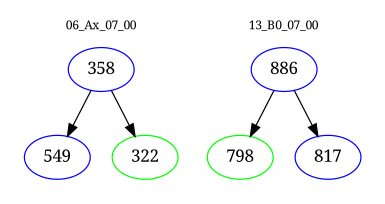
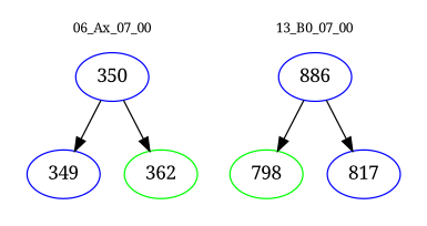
  digraph {
    fontname="Noto Serif"
    node [color=blue fontname="Noto Serif"]
    edge [color=black fontname="Noto Serif"]
-   n1 [label=358]
-   n2 [label=549]
-   n3 [color=green label=322]
+   n1 [label=350]
+   n2 [label=349]
+   n3 [color=green label=362]
    n4 [label=886]
    n5 [color=green label=798]
    n6 [label=817]
    subgraph cluster_1 {
      color=white
      fontsize=10
      label="06_Ax_07_00"
      n1
      n2
      n3
    }
    subgraph cluster_2 {
      color=white
      fontsize=10
      label="13_B0_07_00"
      n4
      n5
      n6
    }
    n1 -> n2
    n1 -> n3
    n4 -> n5
    n4 -> n6
  }
